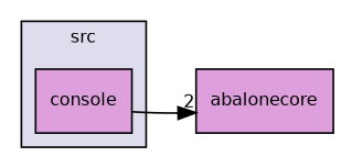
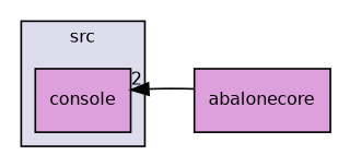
  digraph {
    compound=true
    rankdir=LR
    node [fillcolor=plum fontname=Helvetica fontsize=10 shape=box style=filled]
    n1 [label=console pencolor=black]
    n2 [label=abalonecore]
    subgraph cluster_1 {
      bgcolor="#ddddee"
      fontname=Helvetica
      fontsize=10
      label=src
      pencolor=black
      n1
    }
-   n1 -> n2 [headlabel=2 labeldistance=1.5 labelfontname=Helvetica labelfontsize=10]
+   n2 -> n1 [headlabel=2 labeldistance=1.5 labelfontname=Helvetica labelfontsize=10]
  }
